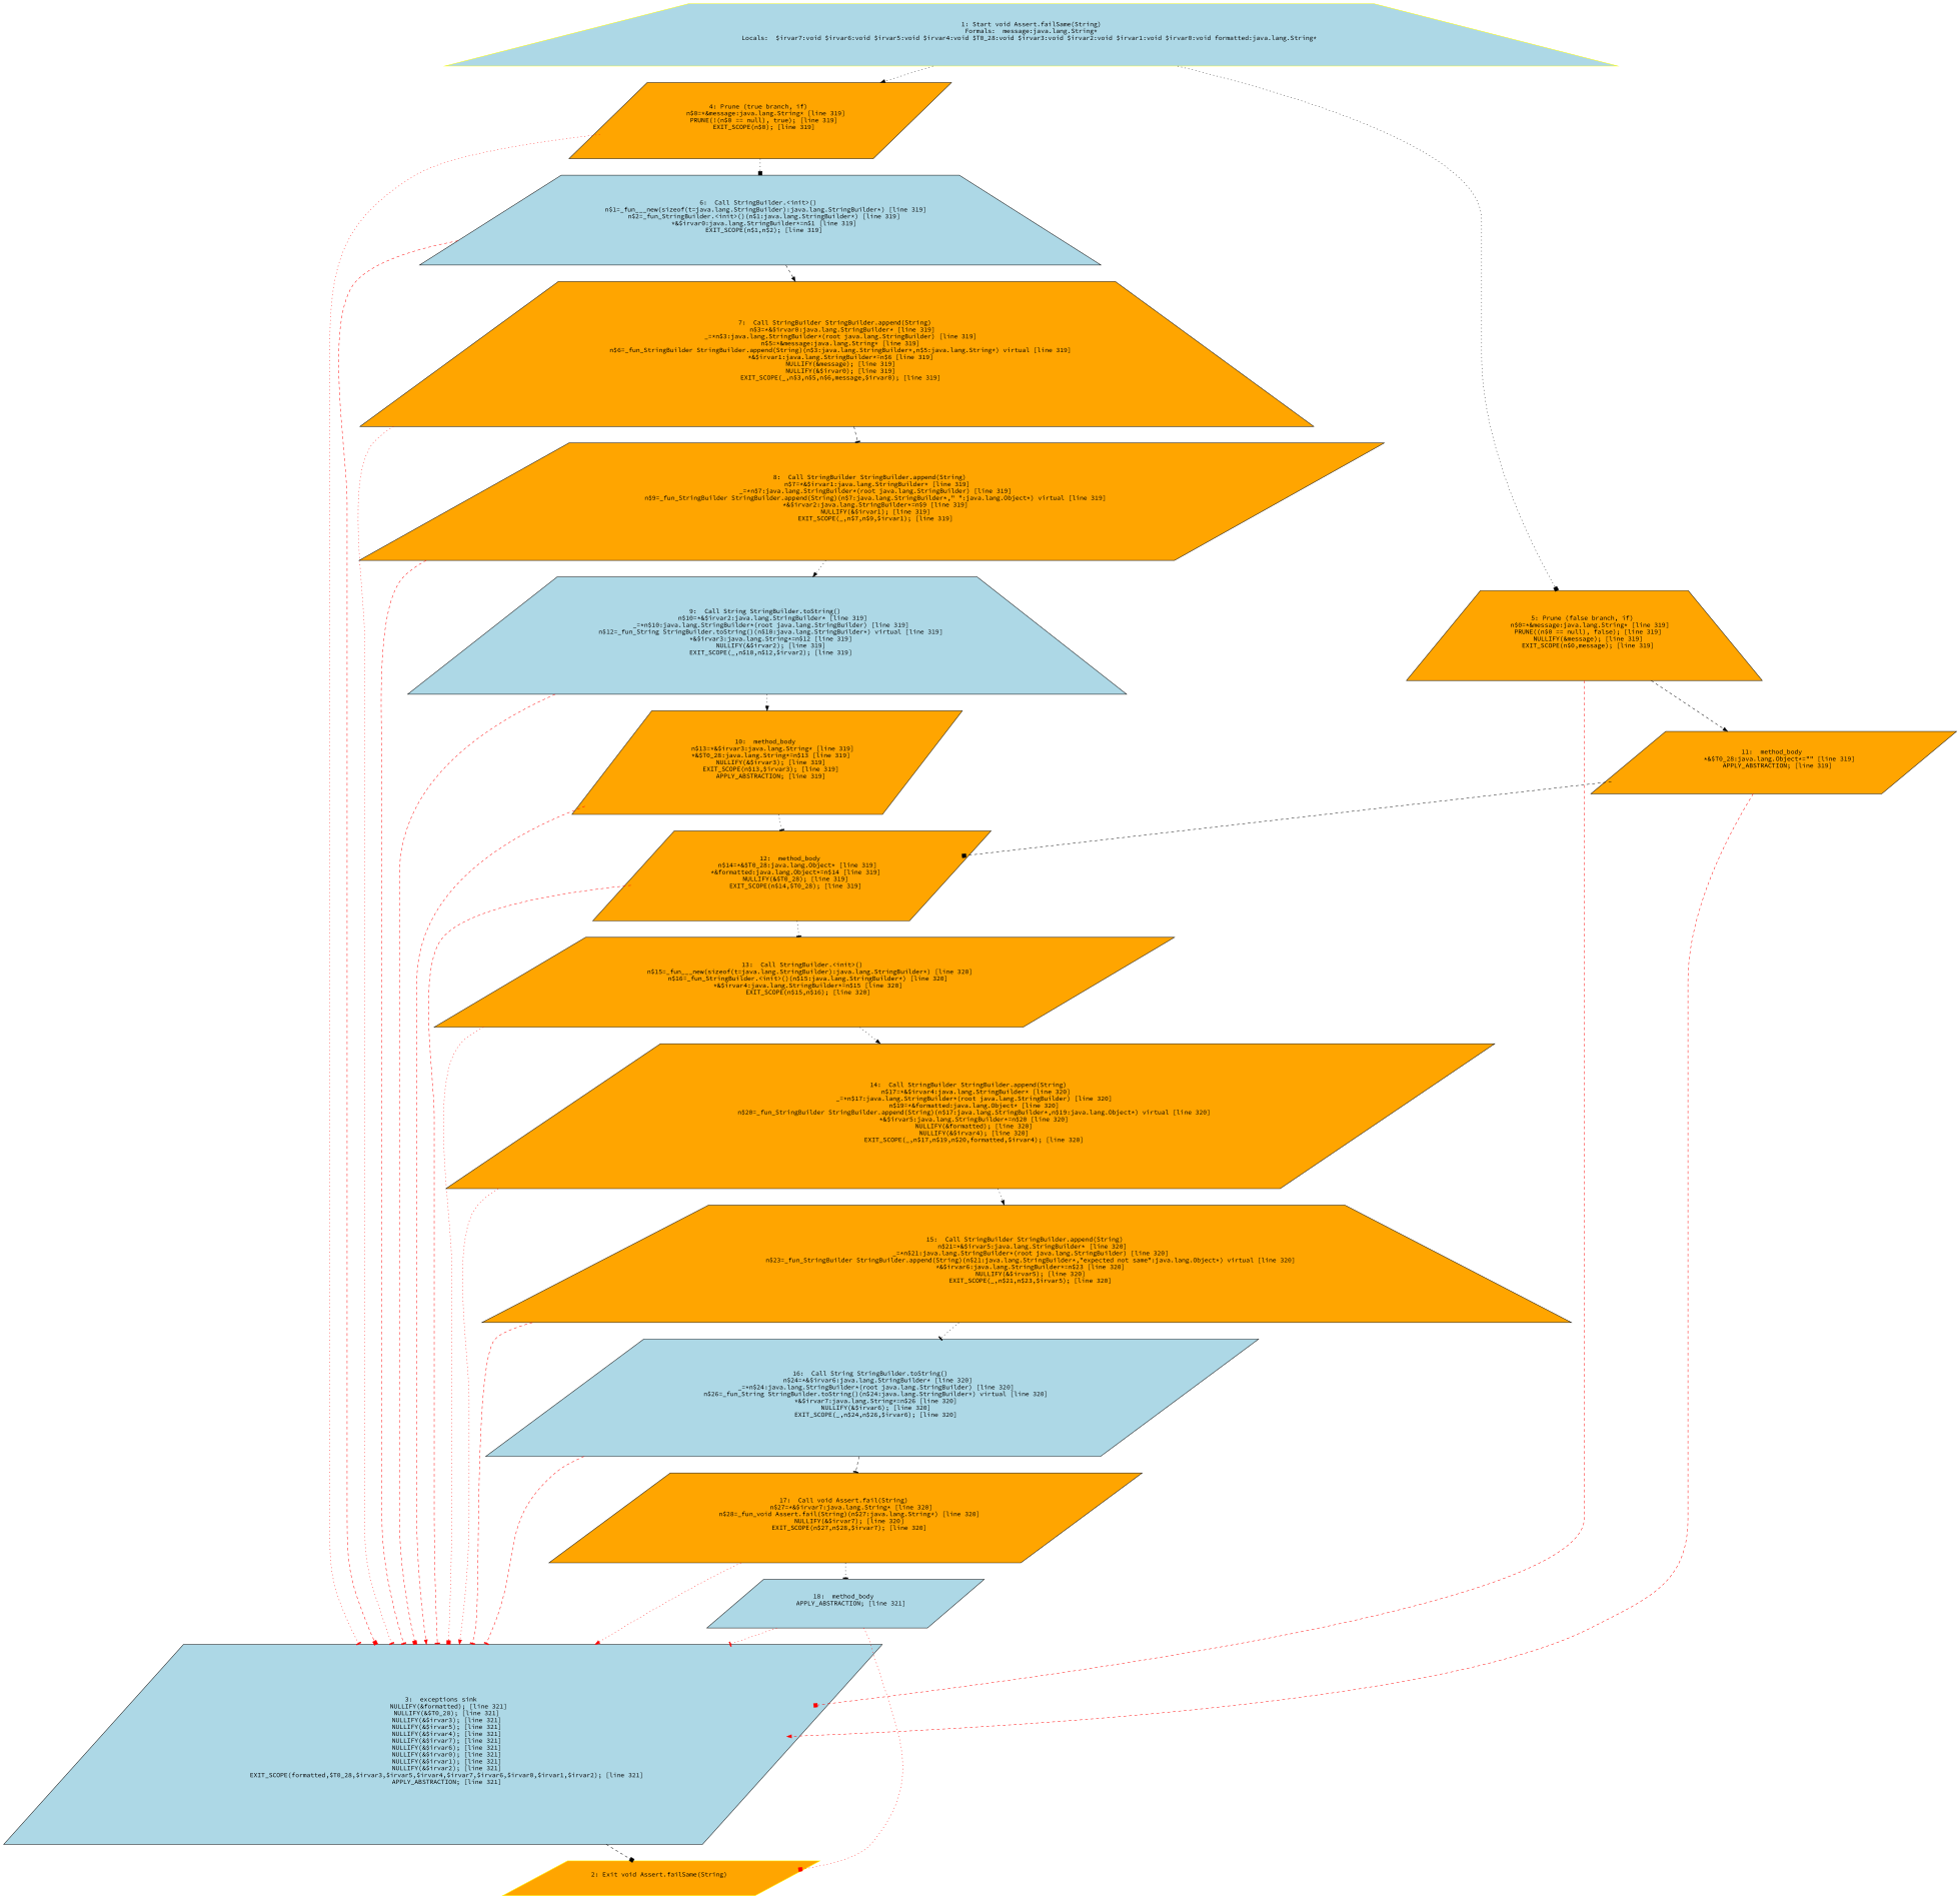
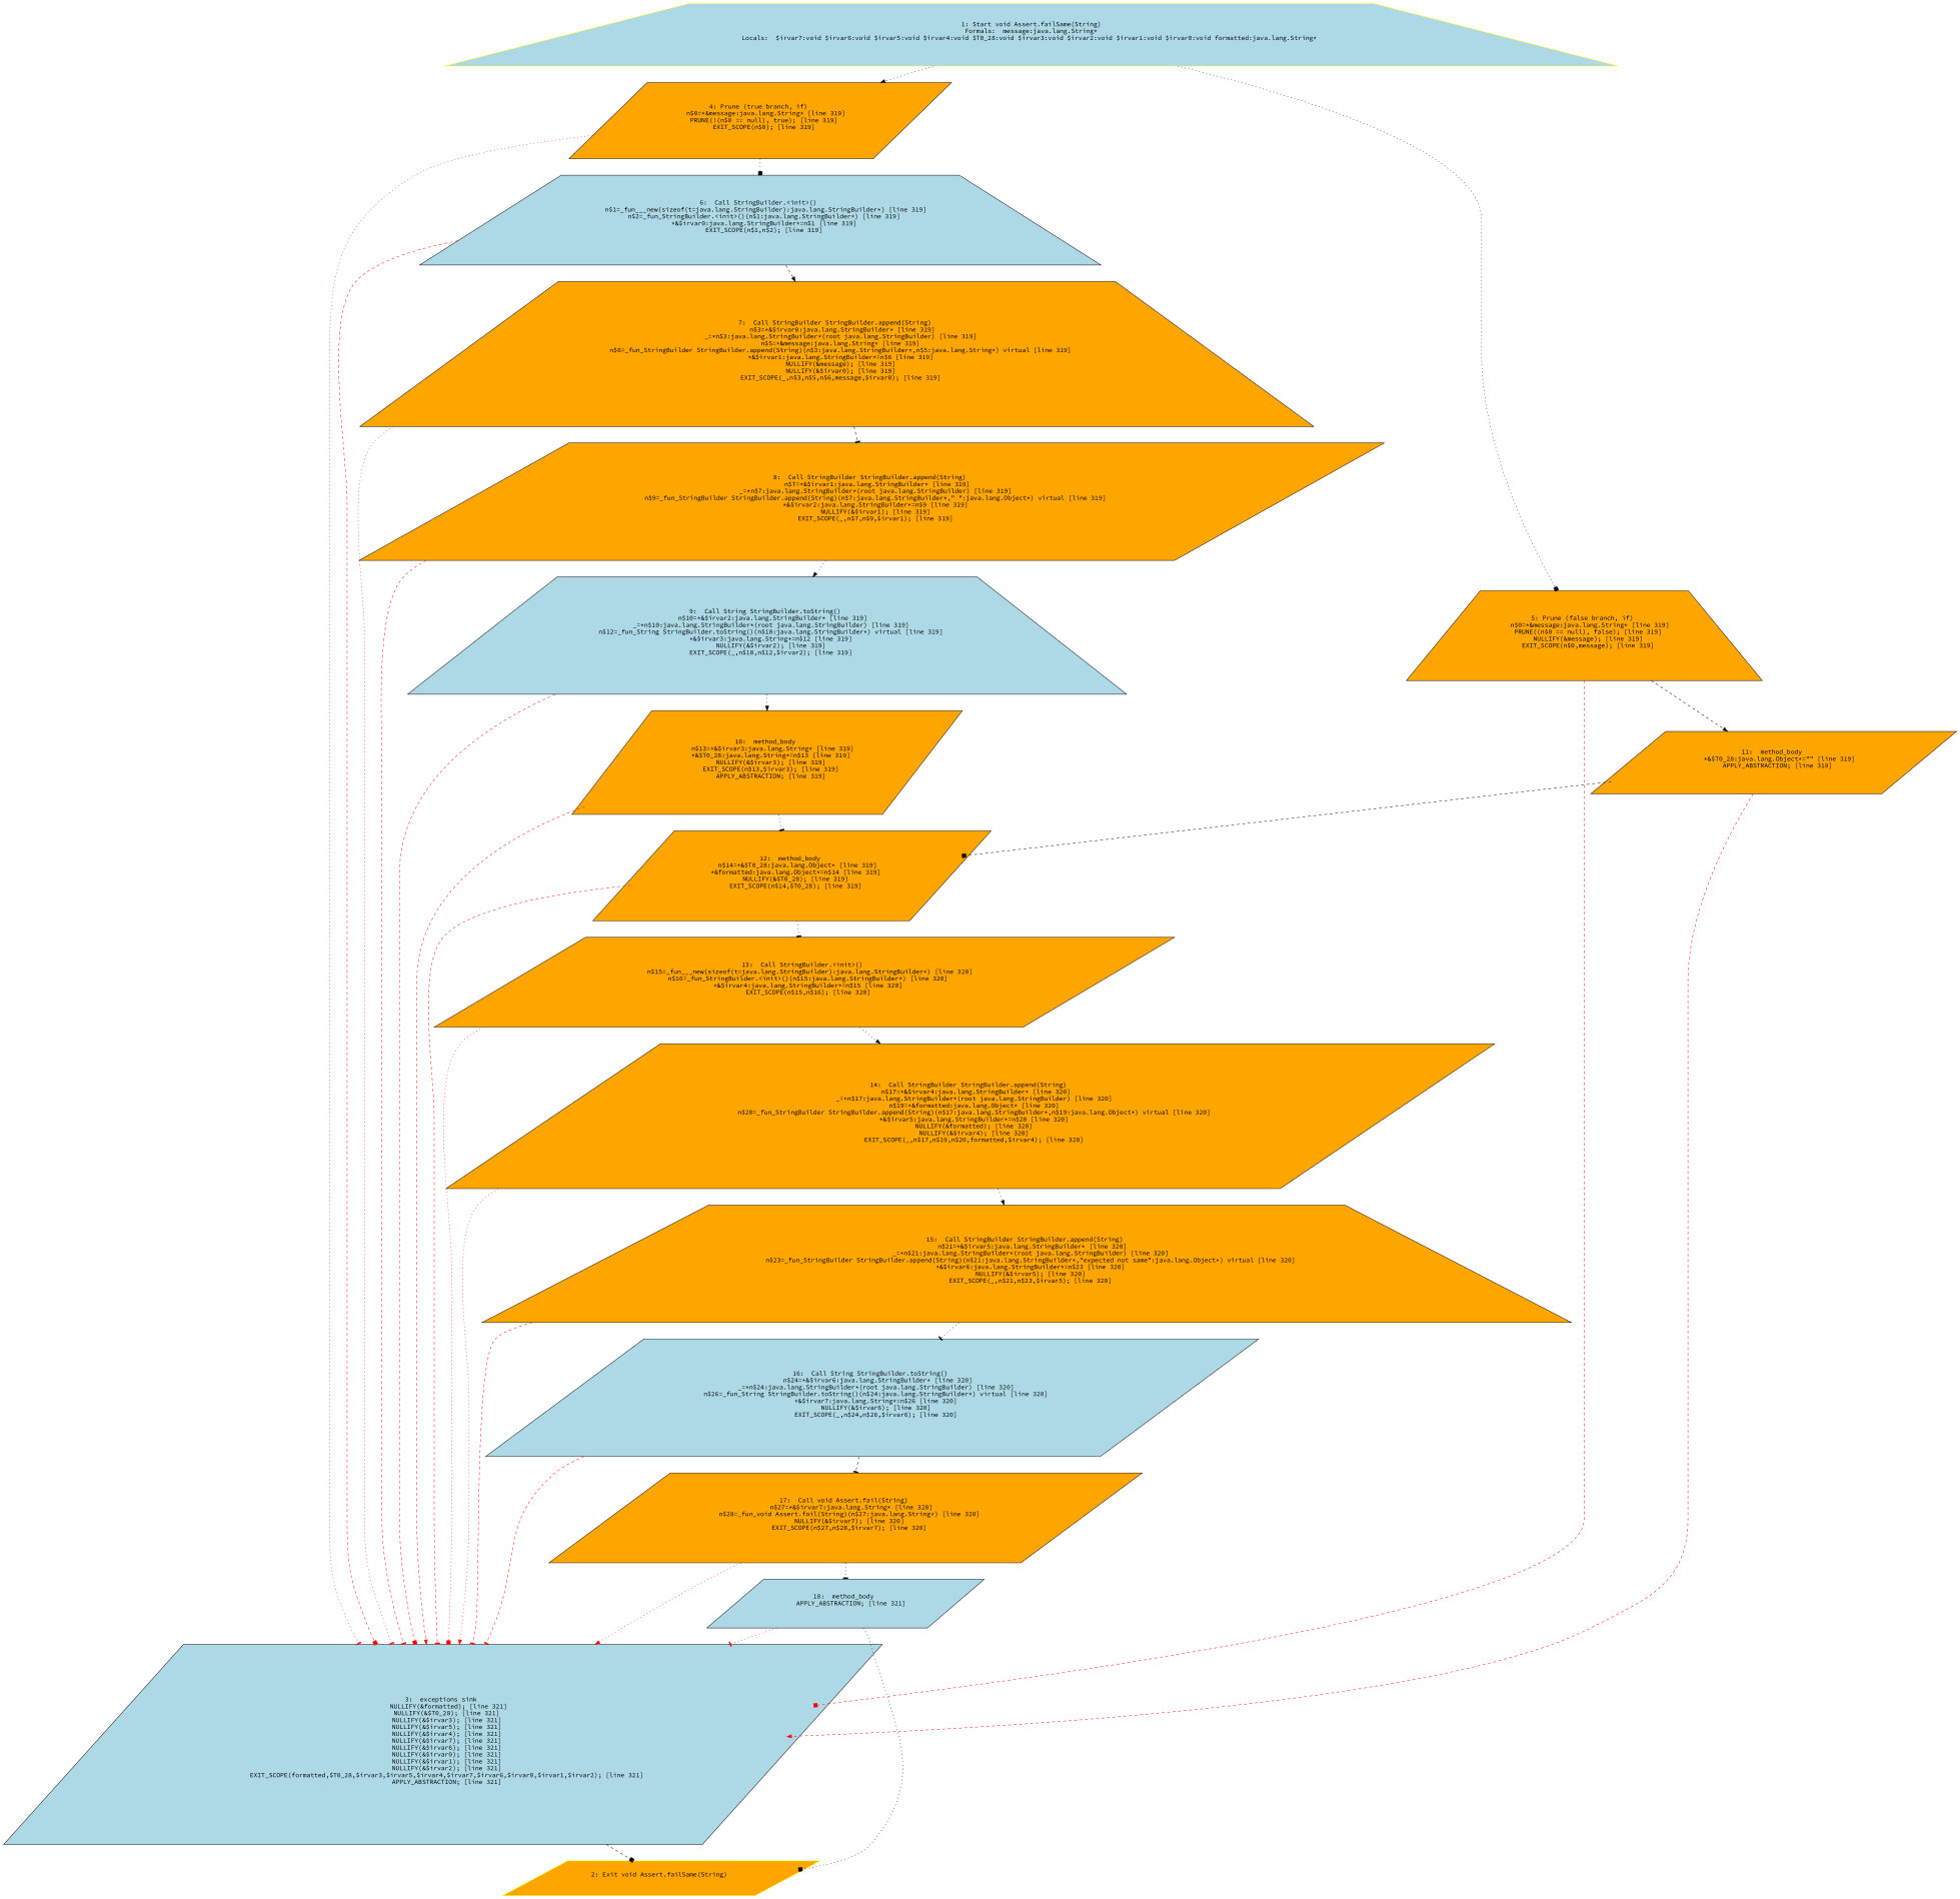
  digraph {
    fontname="Source Code Pro"
    node [style=filled fillcolor=orange shape=parallelogram fontname="Source Code Pro"]
    edge [style=dotted arrowhead=tee fontname="Source Code Pro"]
    n1 [color=yellow label="1: Start void Assert.failSame(String)\nFormals:  message:java.lang.String*\nLocals:  $irvar7:void $irvar6:void $irvar5:void $irvar4:void $T0_28:void $irvar3:void $irvar2:void $irvar1:void $irvar0:void formatted:java.lang.String* \n  " fillcolor=lightblue shape=trapezium]
    n2 [label="4: Prune (true branch, if) \n   n$0=*&message:java.lang.String* [line 319]\n  PRUNE(!(n$0 == null), true); [line 319]\n  EXIT_SCOPE(n$0); [line 319]\n "]
    n3 [label="5: Prune (false branch, if) \n   n$0=*&message:java.lang.String* [line 319]\n  PRUNE((n$0 == null), false); [line 319]\n  NULLIFY(&message); [line 319]\n  EXIT_SCOPE(n$0,message); [line 319]\n " shape=trapezium]
    n4 [label="3:  exceptions sink \n   NULLIFY(&formatted); [line 321]\n  NULLIFY(&$T0_28); [line 321]\n  NULLIFY(&$irvar3); [line 321]\n  NULLIFY(&$irvar5); [line 321]\n  NULLIFY(&$irvar4); [line 321]\n  NULLIFY(&$irvar7); [line 321]\n  NULLIFY(&$irvar6); [line 321]\n  NULLIFY(&$irvar0); [line 321]\n  NULLIFY(&$irvar1); [line 321]\n  NULLIFY(&$irvar2); [line 321]\n  EXIT_SCOPE(formatted,$T0_28,$irvar3,$irvar5,$irvar4,$irvar7,$irvar6,$irvar0,$irvar1,$irvar2); [line 321]\n  APPLY_ABSTRACTION; [line 321]\n " fillcolor=lightblue]
    n5 [label="6:  Call StringBuilder.<init>() \n   n$1=_fun___new(sizeof(t=java.lang.StringBuilder):java.lang.StringBuilder*) [line 319]\n  n$2=_fun_StringBuilder.<init>()(n$1:java.lang.StringBuilder*) [line 319]\n  *&$irvar0:java.lang.StringBuilder*=n$1 [line 319]\n  EXIT_SCOPE(n$1,n$2); [line 319]\n " shape=trapezium fillcolor=lightblue]
    n6 [label="11:  method_body \n   *&$T0_28:java.lang.Object*=\"\" [line 319]\n  APPLY_ABSTRACTION; [line 319]\n "]
    n7 [color=yellow label="2: Exit void Assert.failSame(String) \n  "]
    n8 [label="7:  Call StringBuilder StringBuilder.append(String) \n   n$3=*&$irvar0:java.lang.StringBuilder* [line 319]\n  _=*n$3:java.lang.StringBuilder*(root java.lang.StringBuilder) [line 319]\n  n$5=*&message:java.lang.String* [line 319]\n  n$6=_fun_StringBuilder StringBuilder.append(String)(n$3:java.lang.StringBuilder*,n$5:java.lang.String*) virtual [line 319]\n  *&$irvar1:java.lang.StringBuilder*=n$6 [line 319]\n  NULLIFY(&message); [line 319]\n  NULLIFY(&$irvar0); [line 319]\n  EXIT_SCOPE(_,n$3,n$5,n$6,message,$irvar0); [line 319]\n " shape=trapezium]
    n9 [label="12:  method_body \n   n$14=*&$T0_28:java.lang.Object* [line 319]\n  *&formatted:java.lang.Object*=n$14 [line 319]\n  NULLIFY(&$T0_28); [line 319]\n  EXIT_SCOPE(n$14,$T0_28); [line 319]\n "]
    n10 [label="8:  Call StringBuilder StringBuilder.append(String) \n   n$7=*&$irvar1:java.lang.StringBuilder* [line 319]\n  _=*n$7:java.lang.StringBuilder*(root java.lang.StringBuilder) [line 319]\n  n$9=_fun_StringBuilder StringBuilder.append(String)(n$7:java.lang.StringBuilder*,\" \":java.lang.Object*) virtual [line 319]\n  *&$irvar2:java.lang.StringBuilder*=n$9 [line 319]\n  NULLIFY(&$irvar1); [line 319]\n  EXIT_SCOPE(_,n$7,n$9,$irvar1); [line 319]\n "]
    n11 [label="9:  Call String StringBuilder.toString() \n   n$10=*&$irvar2:java.lang.StringBuilder* [line 319]\n  _=*n$10:java.lang.StringBuilder*(root java.lang.StringBuilder) [line 319]\n  n$12=_fun_String StringBuilder.toString()(n$10:java.lang.StringBuilder*) virtual [line 319]\n  *&$irvar3:java.lang.String*=n$12 [line 319]\n  NULLIFY(&$irvar2); [line 319]\n  EXIT_SCOPE(_,n$10,n$12,$irvar2); [line 319]\n " shape=trapezium fillcolor=lightblue]
    n12 [label="10:  method_body \n   n$13=*&$irvar3:java.lang.String* [line 319]\n  *&$T0_28:java.lang.String*=n$13 [line 319]\n  NULLIFY(&$irvar3); [line 319]\n  EXIT_SCOPE(n$13,$irvar3); [line 319]\n  APPLY_ABSTRACTION; [line 319]\n "]
    n13 [label="13:  Call StringBuilder.<init>() \n   n$15=_fun___new(sizeof(t=java.lang.StringBuilder):java.lang.StringBuilder*) [line 320]\n  n$16=_fun_StringBuilder.<init>()(n$15:java.lang.StringBuilder*) [line 320]\n  *&$irvar4:java.lang.StringBuilder*=n$15 [line 320]\n  EXIT_SCOPE(n$15,n$16); [line 320]\n "]
    n14 [label="14:  Call StringBuilder StringBuilder.append(String) \n   n$17=*&$irvar4:java.lang.StringBuilder* [line 320]\n  _=*n$17:java.lang.StringBuilder*(root java.lang.StringBuilder) [line 320]\n  n$19=*&formatted:java.lang.Object* [line 320]\n  n$20=_fun_StringBuilder StringBuilder.append(String)(n$17:java.lang.StringBuilder*,n$19:java.lang.Object*) virtual [line 320]\n  *&$irvar5:java.lang.StringBuilder*=n$20 [line 320]\n  NULLIFY(&formatted); [line 320]\n  NULLIFY(&$irvar4); [line 320]\n  EXIT_SCOPE(_,n$17,n$19,n$20,formatted,$irvar4); [line 320]\n "]
    n15 [label="15:  Call StringBuilder StringBuilder.append(String) \n   n$21=*&$irvar5:java.lang.StringBuilder* [line 320]\n  _=*n$21:java.lang.StringBuilder*(root java.lang.StringBuilder) [line 320]\n  n$23=_fun_StringBuilder StringBuilder.append(String)(n$21:java.lang.StringBuilder*,\"expected not same\":java.lang.Object*) virtual [line 320]\n  *&$irvar6:java.lang.StringBuilder*=n$23 [line 320]\n  NULLIFY(&$irvar5); [line 320]\n  EXIT_SCOPE(_,n$21,n$23,$irvar5); [line 320]\n " shape=trapezium]
    n16 [label="16:  Call String StringBuilder.toString() \n   n$24=*&$irvar6:java.lang.StringBuilder* [line 320]\n  _=*n$24:java.lang.StringBuilder*(root java.lang.StringBuilder) [line 320]\n  n$26=_fun_String StringBuilder.toString()(n$24:java.lang.StringBuilder*) virtual [line 320]\n  *&$irvar7:java.lang.String*=n$26 [line 320]\n  NULLIFY(&$irvar6); [line 320]\n  EXIT_SCOPE(_,n$24,n$26,$irvar6); [line 320]\n " fillcolor=lightblue]
    n17 [label="17:  Call void Assert.fail(String) \n   n$27=*&$irvar7:java.lang.String* [line 320]\n  n$28=_fun_void Assert.fail(String)(n$27:java.lang.String*) [line 320]\n  NULLIFY(&$irvar7); [line 320]\n  EXIT_SCOPE(n$27,n$28,$irvar7); [line 320]\n "]
    n18 [label="18:  method_body \n   APPLY_ABSTRACTION; [line 321]\n " fillcolor=lightblue]
    n1 -> n2 [arrowhead=normal]
    n1 -> n3 [arrowhead=box]
    n2 -> n4 [color=red]
    n2 -> n5 [arrowhead=box]
    n3 -> n4 [color=red style=dashed arrowhead=box]
    n3 -> n6 [style=dashed arrowhead=normal]
    n4 -> n7 [style=dashed arrowhead=box]
    n5 -> n4 [color=red style=dashed arrowhead=box]
    n5 -> n8 [style=dashed arrowhead=normal]
    n6 -> n4 [color=red style=dashed arrowhead=normal]
    n6 -> n9 [style=dashed arrowhead=box]
    n8 -> n4 [color=red]
    n8 -> n10 [style=dashed]
    n9 -> n4 [color=red style=dashed]
    n9 -> n13
    n10 -> n4 [color=red style=dashed]
    n10 -> n11 [arrowhead=normal]
    n11 -> n4 [color=red style=dashed arrowhead=box]
    n11 -> n12 [arrowhead=normal]
    n12 -> n4 [color=red style=dashed arrowhead=normal]
    n12 -> n9
    n13 -> n4 [color=red arrowhead=box]
    n13 -> n14 [arrowhead=normal]
    n14 -> n4 [color=red arrowhead=normal]
    n14 -> n15 [arrowhead=normal]
    n15 -> n4 [color=red style=dashed]
    n15 -> n16
    n16 -> n4 [color=red style=dashed]
    n16 -> n17 [style=dashed]
    n17 -> n4 [color=red arrowhead=normal]
    n17 -> n18
    n18 -> n4 [color=red]
-   n18 -> n7 [arrowhead=box color=red]
+   n18 -> n7 [arrowhead=box]
  }
